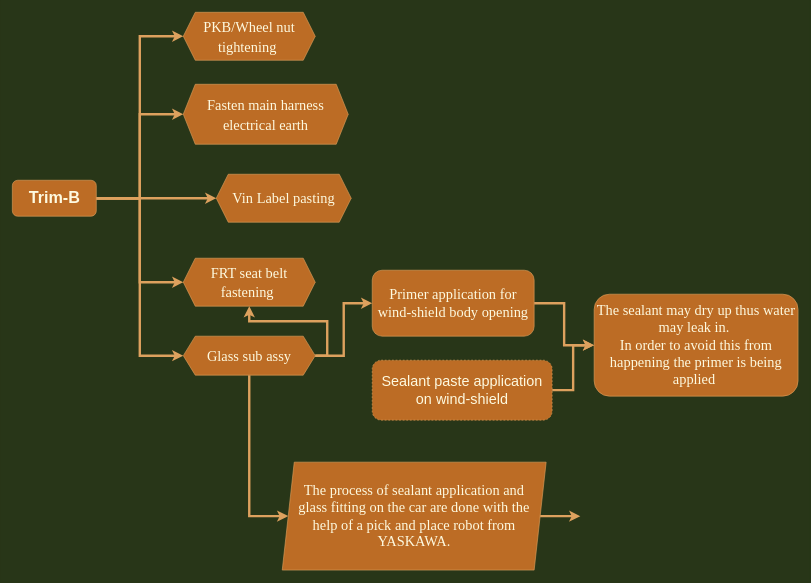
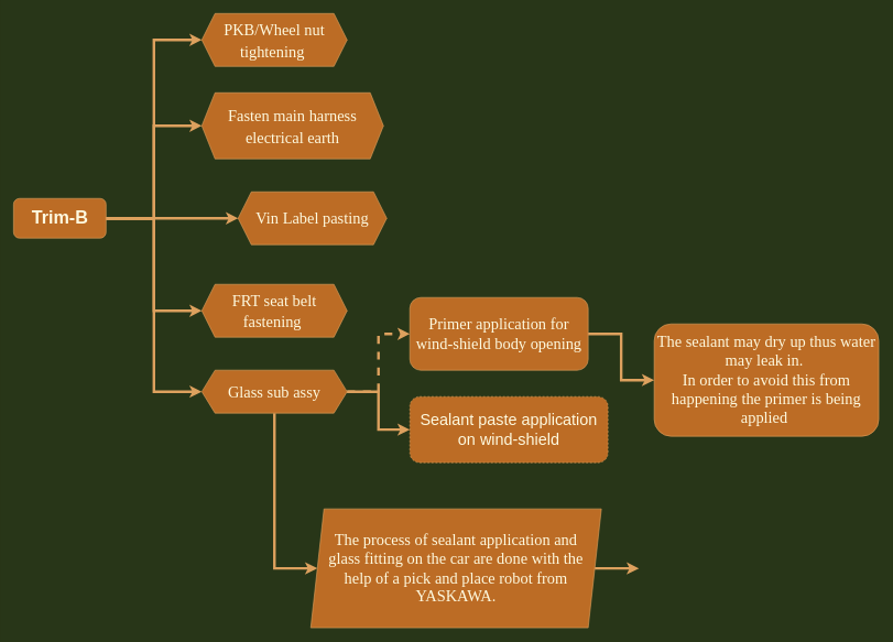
  <mxCell id="0" />
  <mxCell id="1" parent="0" />
  <mxCell id="2" style="edgeStyle=orthogonalEdgeStyle;rounded=0;orthogonalLoop=1;jettySize=auto;html=1;exitX=1;exitY=0.5;exitDx=0;exitDy=0;entryX=0;entryY=0.5;entryDx=0;entryDy=0;fontSize=24;fontColor=#FEFAE0;strokeColor=#DDA15E;fillColor=#BC6C25;strokeWidth=4;" parent="1" source="7" target="9" edge="1"><mxGeometry relative="1" as="geometry" /></mxCell>
  <mxCell id="3" style="edgeStyle=orthogonalEdgeStyle;rounded=0;orthogonalLoop=1;jettySize=auto;html=1;exitX=1;exitY=0.5;exitDx=0;exitDy=0;entryX=0;entryY=0.5;entryDx=0;entryDy=0;fontSize=24;fontColor=#FEFAE0;strokeColor=#DDA15E;fillColor=#BC6C25;strokeWidth=4;" parent="1" source="7" target="10" edge="1"><mxGeometry relative="1" as="geometry" /></mxCell>
  <mxCell id="4" style="edgeStyle=orthogonalEdgeStyle;rounded=0;orthogonalLoop=1;jettySize=auto;html=1;exitX=1;exitY=0.5;exitDx=0;exitDy=0;entryX=0;entryY=0.5;entryDx=0;entryDy=0;fontSize=24;fontColor=#FEFAE0;strokeColor=#DDA15E;fillColor=#BC6C25;strokeWidth=4;" parent="1" source="7" target="11" edge="1"><mxGeometry relative="1" as="geometry" /></mxCell>
  <mxCell id="5" style="edgeStyle=orthogonalEdgeStyle;rounded=0;orthogonalLoop=1;jettySize=auto;html=1;exitX=1;exitY=0.5;exitDx=0;exitDy=0;entryX=0;entryY=0.5;entryDx=0;entryDy=0;fontSize=24;fontColor=#FEFAE0;strokeColor=#DDA15E;fillColor=#BC6C25;strokeWidth=4;" parent="1" source="7" target="12" edge="1"><mxGeometry relative="1" as="geometry" /></mxCell>
  <mxCell id="6" style="edgeStyle=orthogonalEdgeStyle;rounded=0;orthogonalLoop=1;jettySize=auto;html=1;exitX=1;exitY=0.5;exitDx=0;exitDy=0;entryX=0;entryY=0.5;entryDx=0;entryDy=0;fontSize=24;fontColor=#FEFAE0;strokeColor=#DDA15E;fillColor=#BC6C25;strokeWidth=4;" parent="1" source="7" target="16" edge="1"><mxGeometry relative="1" as="geometry" /></mxCell>
  <mxCell id="7" value="" style="rounded=1;whiteSpace=wrap;html=1;fontColor=#FEFAE0;strokeColor=#DDA15E;fillColor=#BC6C25;" parent="1" vertex="1"><mxGeometry x="20" y="300" width="140" height="60" as="geometry" /></mxCell>
  <mxCell id="8" value="&lt;b&gt;Trim-B&lt;/b&gt;" style="text;html=1;strokeColor=none;fillColor=none;align=center;verticalAlign=middle;whiteSpace=wrap;rounded=0;fontSize=27;fontColor=#FEFAE0;" parent="1" vertex="1"><mxGeometry x="37.5" y="315" width="105" height="30" as="geometry" /></mxCell>
  <mxCell id="9" value="&lt;font face=&quot;Tahoma&quot; style=&quot;font-size: 24px;&quot;&gt;PKB/Wheel nut &lt;br&gt;tightening&amp;nbsp;&lt;/font&gt;" style="shape=hexagon;perimeter=hexagonPerimeter2;whiteSpace=wrap;html=1;fixedSize=1;fontSize=27;fontColor=#FEFAE0;strokeColor=#DDA15E;fillColor=#BC6C25;" parent="1" vertex="1"><mxGeometry x="305" y="20" width="220" height="80" as="geometry" /></mxCell>
  <mxCell id="10" value="&lt;span style=&quot;font-size: 24px;&quot;&gt;&lt;font face=&quot;Tahoma&quot;&gt;Fasten main harness electrical earth&lt;/font&gt;&lt;/span&gt;" style="shape=hexagon;perimeter=hexagonPerimeter2;whiteSpace=wrap;html=1;fixedSize=1;fontSize=27;fontColor=#FEFAE0;strokeColor=#DDA15E;fillColor=#BC6C25;" parent="1" vertex="1"><mxGeometry x="305" y="140" width="275" height="100" as="geometry" /></mxCell>
  <mxCell id="11" value="&lt;span style=&quot;font-size: 24px;&quot;&gt;&lt;font face=&quot;Tahoma&quot;&gt;Vin Label pasting&lt;/font&gt;&lt;/span&gt;" style="shape=hexagon;perimeter=hexagonPerimeter2;whiteSpace=wrap;html=1;fixedSize=1;fontSize=27;fontColor=#FEFAE0;strokeColor=#DDA15E;fillColor=#BC6C25;" parent="1" vertex="1"><mxGeometry x="360" y="290" width="225" height="80" as="geometry" /></mxCell>
  <mxCell id="12" value="&lt;span style=&quot;font-size: 24px;&quot;&gt;&lt;font face=&quot;Tahoma&quot;&gt;FRT seat belt fastening&amp;nbsp;&lt;/font&gt;&lt;/span&gt;" style="shape=hexagon;perimeter=hexagonPerimeter2;whiteSpace=wrap;html=1;fixedSize=1;fontSize=27;fontColor=#FEFAE0;strokeColor=#DDA15E;fillColor=#BC6C25;" parent="1" vertex="1"><mxGeometry x="305" y="430" width="220" height="80" as="geometry" /></mxCell>
- <mxCell id="13" style="edgeStyle=orthogonalEdgeStyle;rounded=0;orthogonalLoop=1;jettySize=auto;html=1;exitX=1;exitY=0.5;exitDx=0;exitDy=0;entryX=0;entryY=0.5;entryDx=0;entryDy=0;fontSize=24;fontColor=#FEFAE0;strokeColor=#DDA15E;strokeWidth=4;fillColor=#BC6C25;" parent="1" source="16" target="18" edge="1"><mxGeometry relative="1" as="geometry" /></mxCell>
- <mxCell id="14" style="edgeStyle=orthogonalEdgeStyle;rounded=0;orthogonalLoop=1;jettySize=auto;html=1;exitX=1;exitY=0.5;exitDx=0;exitDy=0;fontSize=24;fontColor=#FEFAE0;strokeColor=#DDA15E;strokeWidth=4;fillColor=#BC6C25;" parent="1" source="16" target="12" edge="1"><mxGeometry relative="1" as="geometry" /></mxCell>
+ <mxCell id="13" style="edgeStyle=orthogonalEdgeStyle;rounded=0;orthogonalLoop=1;jettySize=auto;html=1;exitX=1;exitY=0.5;exitDx=0;exitDy=0;entryX=0;entryY=0.5;entryDx=0;entryDy=0;fontSize=24;fontColor=#FEFAE0;strokeColor=#DDA15E;strokeWidth=4;fillColor=#BC6C25;dashed=1;" parent="1" source="16" target="18" edge="1"><mxGeometry relative="1" as="geometry" /></mxCell>
+ <mxCell id="14" style="edgeStyle=orthogonalEdgeStyle;rounded=0;orthogonalLoop=1;jettySize=auto;html=1;exitX=1;exitY=0.5;exitDx=0;exitDy=0;entryX=0;entryY=0.5;entryDx=0;entryDy=0;fontSize=24;fontColor=#FEFAE0;strokeColor=#DDA15E;strokeWidth=4;fillColor=#BC6C25;" parent="1" source="16" target="20" edge="1"><mxGeometry relative="1" as="geometry" /></mxCell>
  <mxCell id="15" style="edgeStyle=orthogonalEdgeStyle;rounded=0;orthogonalLoop=1;jettySize=auto;html=1;entryX=0;entryY=0.5;entryDx=0;entryDy=0;fontFamily=Tahoma;fontSize=24;fontColor=#FEFAE0;strokeColor=#DDA15E;strokeWidth=4;fillColor=#BC6C25;" parent="1" source="16" target="23" edge="1"><mxGeometry relative="1" as="geometry"><Array as="points"><mxPoint x="415" y="860" /></Array></mxGeometry></mxCell>
  <mxCell id="16" value="&lt;span style=&quot;font-size: 24px;&quot;&gt;&lt;font face=&quot;Tahoma&quot;&gt;Glass sub assy&lt;/font&gt;&lt;/span&gt;" style="shape=hexagon;perimeter=hexagonPerimeter2;whiteSpace=wrap;html=1;fixedSize=1;fontSize=27;fontColor=#FEFAE0;strokeColor=#DDA15E;fillColor=#BC6C25;" parent="1" vertex="1"><mxGeometry x="305" y="560" width="220" height="65" as="geometry" /></mxCell>
  <mxCell id="17" style="edgeStyle=orthogonalEdgeStyle;rounded=0;orthogonalLoop=1;jettySize=auto;html=1;exitX=1;exitY=0.5;exitDx=0;exitDy=0;fontFamily=Tahoma;fontSize=24;fontColor=#FEFAE0;strokeColor=#DDA15E;strokeWidth=4;fillColor=#BC6C25;" parent="1" source="18" target="21" edge="1"><mxGeometry relative="1" as="geometry" /></mxCell>
  <mxCell id="18" value="&lt;font face=&quot;Tahoma&quot;&gt;Primer application for wind-shield body opening&lt;/font&gt;" style="rounded=1;whiteSpace=wrap;html=1;fontSize=24;fontColor=#FEFAE0;strokeColor=#DDA15E;fillColor=#BC6C25;" parent="1" vertex="1"><mxGeometry x="620" y="450" width="270" height="110" as="geometry" /></mxCell>
- <mxCell id="19" style="edgeStyle=orthogonalEdgeStyle;rounded=0;orthogonalLoop=1;jettySize=auto;html=1;exitX=1;exitY=0.5;exitDx=0;exitDy=0;entryX=0;entryY=0.5;entryDx=0;entryDy=0;fontFamily=Tahoma;fontSize=24;fontColor=#FEFAE0;strokeColor=#DDA15E;strokeWidth=4;fillColor=#BC6C25;" parent="1" source="20" target="21" edge="1"><mxGeometry relative="1" as="geometry" /></mxCell>
  <mxCell id="20" value="Sealant paste application on wind-shield" style="rounded=1;whiteSpace=wrap;html=1;fontSize=24;fontColor=#FEFAE0;strokeColor=#DDA15E;fillColor=#BC6C25;dashed=1;" parent="1" vertex="1"><mxGeometry x="620" y="600" width="300" height="100" as="geometry" /></mxCell>
  <mxCell id="21" value="The sealant may dry up thus water may leak in.&amp;nbsp;&lt;br&gt;In order to avoid this from happening the primer is being applied&amp;nbsp;" style="rounded=1;whiteSpace=wrap;html=1;fontFamily=Tahoma;fontSize=24;fontColor=#FEFAE0;strokeColor=#DDA15E;fillColor=#BC6C25;align=center;" parent="1" vertex="1"><mxGeometry x="990" y="490" width="340" height="170" as="geometry" /></mxCell>
  <mxCell id="22" style="edgeStyle=orthogonalEdgeStyle;rounded=0;orthogonalLoop=1;jettySize=auto;html=1;exitX=1;exitY=0.5;exitDx=0;exitDy=0;fontFamily=Tahoma;fontSize=24;fontColor=#FEFAE0;strokeColor=#DDA15E;strokeWidth=4;fillColor=#BC6C25;" parent="1" source="23" target="25" edge="1"><mxGeometry relative="1" as="geometry" /></mxCell>
  <mxCell id="23" value="" style="shape=parallelogram;perimeter=parallelogramPerimeter;whiteSpace=wrap;html=1;fixedSize=1;fontFamily=Tahoma;fontSize=24;fontColor=#FEFAE0;strokeColor=#DDA15E;fillColor=#BC6C25;" parent="1" vertex="1"><mxGeometry x="470" y="770" width="440" height="180" as="geometry" /></mxCell>
  <mxCell id="24" value="The process of sealant application and glass fitting on the car are done with the help of a pick and place robot from YASKAWA." style="text;html=1;strokeColor=none;fillColor=none;align=center;verticalAlign=middle;whiteSpace=wrap;rounded=0;fontFamily=Tahoma;fontSize=24;fontColor=#FEFAE0;" parent="1" vertex="1"><mxGeometry x="495" y="782.5" width="390" height="155" as="geometry" /></mxCell>
  <mxCell id="25" value="" style="shape=image;verticalLabelPosition=bottom;labelBackgroundColor=default;verticalAlign=top;aspect=fixed;imageAspect=0;image=https://img.interempresas.net/fotos/1077422.jpeg;" parent="1" vertex="1"><mxGeometry x="967" y="806.25" width="188.21" height="107.5" as="geometry" /></mxCell>
